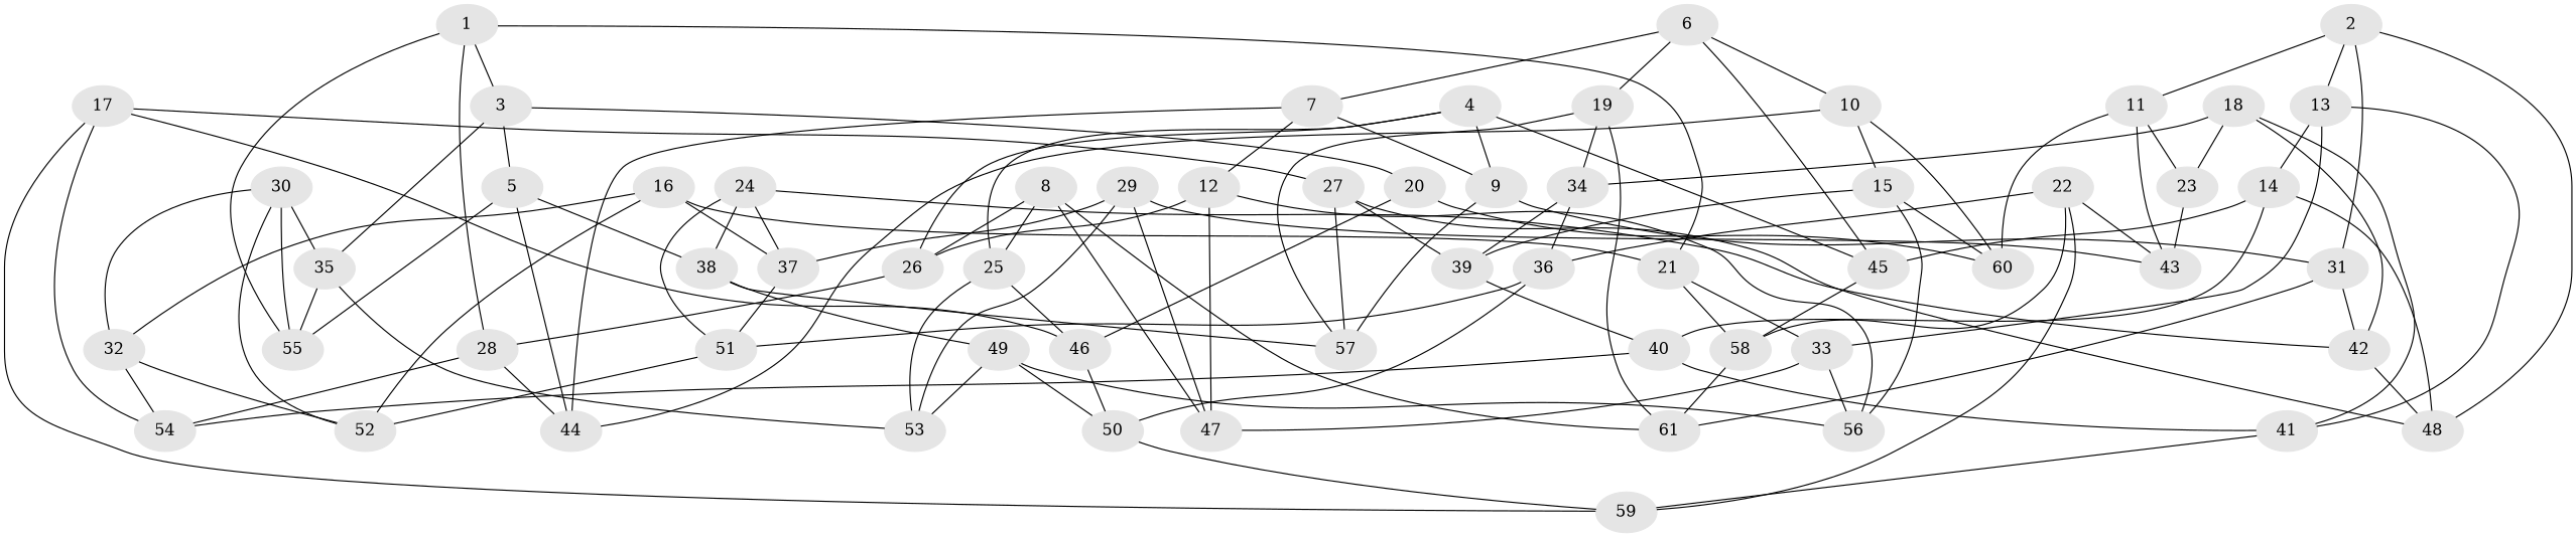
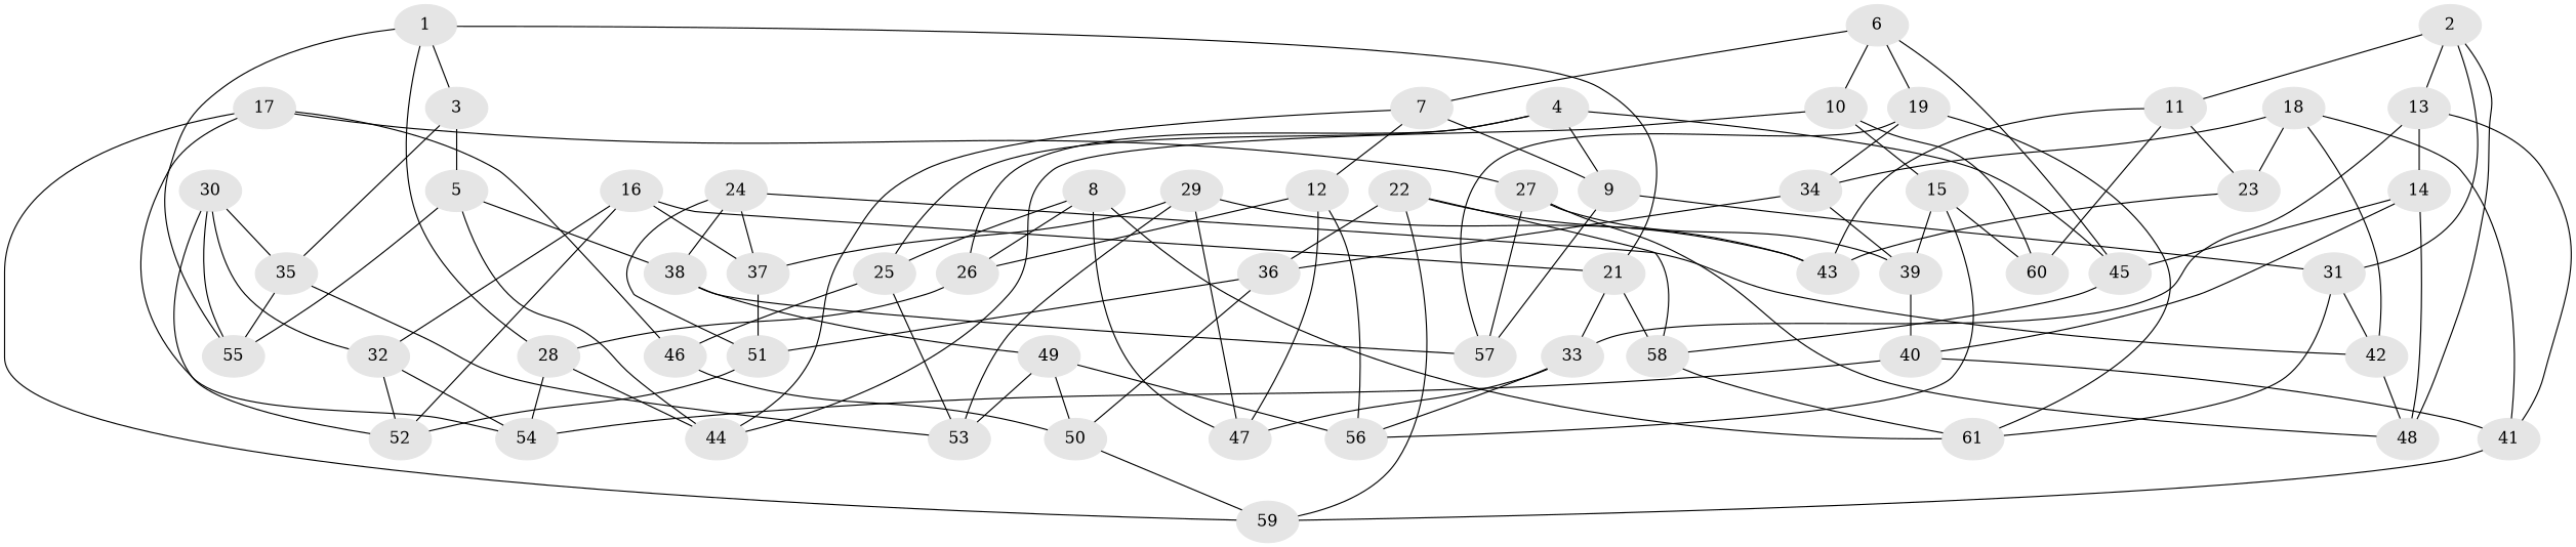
  graph {
    node [color=gray90 style=filled]
    1
    3
    21
    28
    55
    5
-   20
    35
    33
    58
    44
    54
    2
    11
    13
    31
    48
    60
    23
    43
    14
    41
    61
    42
    38
    46
    53
    4
    9
    25
    26
    45
    57
    49
    6
    7
    10
    19
    12
    15
    34
    47
    56
    8
    39
    40
    59
    16
    32
    37
    52
    51
    17
    27
    50
    18
    36
    22
    24
    29
    30
    1 -- 3
    1 -- 21
    1 -- 28
    1 -- 55
    3 -- 5
-   3 -- 20
    3 -- 35
    21 -- 33
    21 -- 58
    28 -- 44
    28 -- 54
    5 -- 55
    5 -- 44
    5 -- 38
-   20 -- 60
-   20 -- 46
    35 -- 55
    35 -- 53
    33 -- 47
    33 -- 56
    58 -- 61
    2 -- 11
    2 -- 13
    2 -- 31
    2 -- 48
    11 -- 60
    11 -- 23
    11 -- 43
    13 -- 33
    13 -- 14
    13 -- 41
    31 -- 61
    31 -- 42
    23 -- 43
    14 -- 48
    14 -- 45
    14 -- 40
    41 -- 59
    42 -- 48
    38 -- 57
    38 -- 49
    46 -- 50
    4 -- 9
    4 -- 25
    4 -- 26
    4 -- 45
    9 -- 31
    9 -- 57
    25 -- 46
    25 -- 53
    26 -- 28
    45 -- 58
    49 -- 53
    49 -- 56
    49 -- 50
    6 -- 45
    6 -- 7
    6 -- 10
    6 -- 19
    7 -- 44
    7 -- 9
    7 -- 12
    10 -- 44
    10 -- 60
    10 -- 15
    19 -- 61
    19 -- 57
    19 -- 34
    12 -- 26
    12 -- 47
    12 -- 56
    15 -- 60
    15 -- 56
    15 -- 39
    34 -- 39
    34 -- 36
    8 -- 61
    8 -- 25
    8 -- 26
    8 -- 47
    39 -- 40
    40 -- 54
    40 -- 41
    16 -- 21
    16 -- 32
    16 -- 37
    16 -- 52
    32 -- 54
    32 -- 52
    37 -- 51
    51 -- 52
    17 -- 54
    17 -- 46
    17 -- 59
    17 -- 27
    27 -- 48
    27 -- 57
    27 -- 39
    50 -- 59
    18 -- 23
    18 -- 41
    18 -- 42
    18 -- 34
    36 -- 51
    36 -- 50
    22 -- 58
    22 -- 43
    22 -- 59
    22 -- 36
    24 -- 42
    24 -- 38
    24 -- 37
    24 -- 51
    29 -- 43
    29 -- 53
    29 -- 47
    29 -- 37
    30 -- 55
    30 -- 35
    30 -- 32
    30 -- 52
  }
